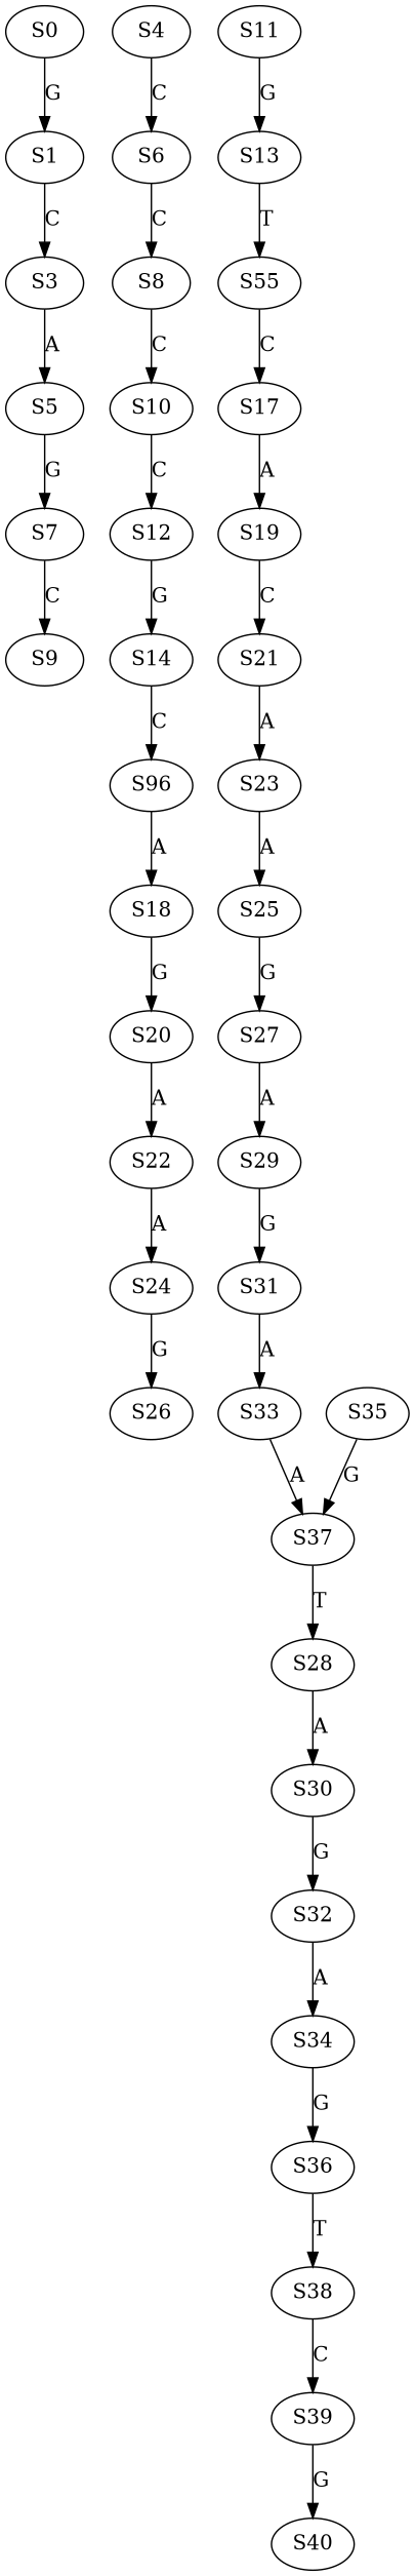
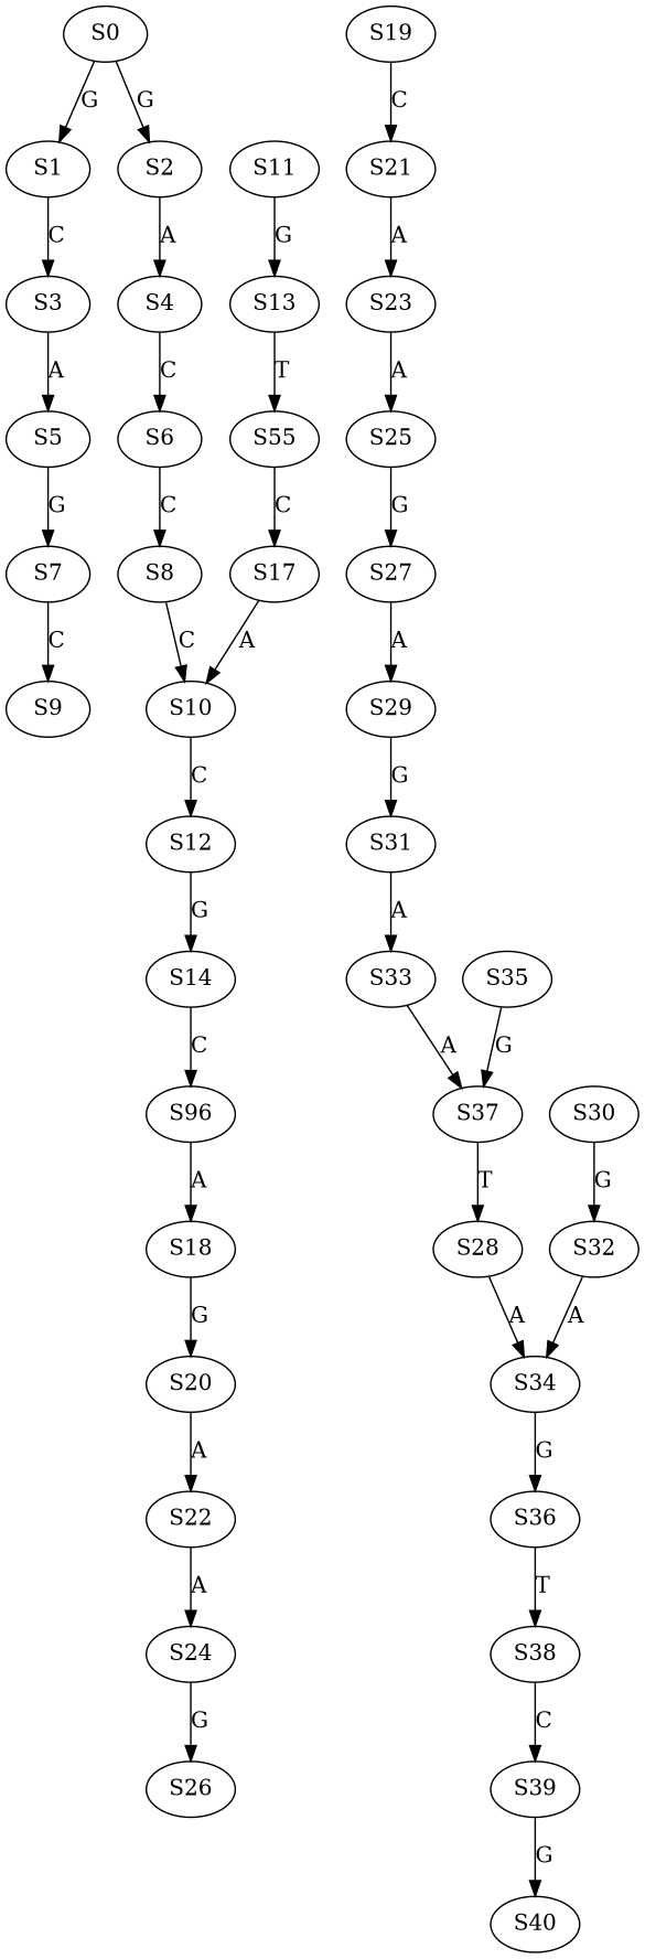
  strict digraph {
    S0
    S1
+   S2
    S3
    S4
    S5
    S6
    S7
    S8
    S9
    S10
    S12
    S11
    S13
    S14
    n16 [label=S55]
    n17 [label=S96]
    S17
    S18
    S19
    S20
    S21
    S22
    S23
    S24
    S25
    S26
    S27
    S29
    S28
    S30
    S31
    S32
    S33
    S34
    S37
    S36
    S35
    S38
    S39
    S40
    S0 -> S1 [label=G]
+   S0 -> S2 [label=G]
    S1 -> S3 [label=C]
+   S2 -> S4 [label=A]
    S3 -> S5 [label=A]
    S4 -> S6 [label=C]
    S5 -> S7 [label=G]
    S6 -> S8 [label=C]
    S7 -> S9 [label=C]
    S8 -> S10 [label=C]
    S10 -> S12 [label=C]
    S12 -> S14 [label=G]
    S11 -> S13 [label=G]
    S13 -> n16 [label=T]
    S14 -> n17 [label=C]
    n16 -> S17 [label=C]
    n17 -> S18 [label=A]
-   S17 -> S19 [label=A]
+   S17 -> S10 [label=A]
    S18 -> S20 [label=G]
    S19 -> S21 [label=C]
    S20 -> S22 [label=A]
    S21 -> S23 [label=A]
    S22 -> S24 [label=A]
    S23 -> S25 [label=A]
    S24 -> S26 [label=G]
    S25 -> S27 [label=G]
    S27 -> S29 [label=A]
    S29 -> S31 [label=G]
-   S28 -> S30 [label=A]
+   S28 -> S34 [label=A]
    S30 -> S32 [label=G]
    S31 -> S33 [label=A]
    S32 -> S34 [label=A]
    S33 -> S37 [label=A]
    S34 -> S36 [label=G]
    S37 -> S28 [label=T]
    S36 -> S38 [label=T]
    S35 -> S37 [label=G]
    S38 -> S39 [label=C]
    S39 -> S40 [label=G]
  }
